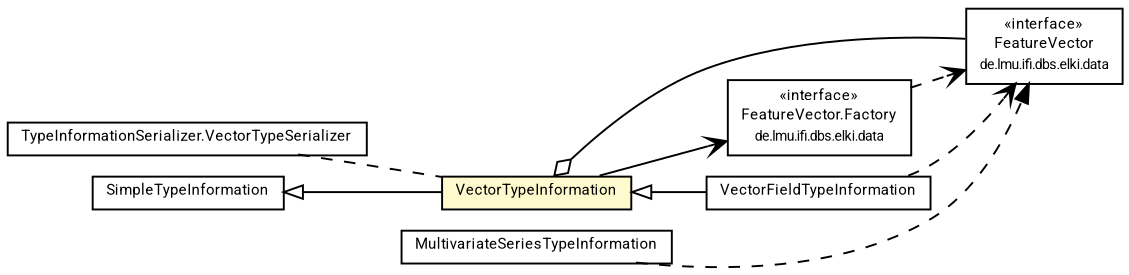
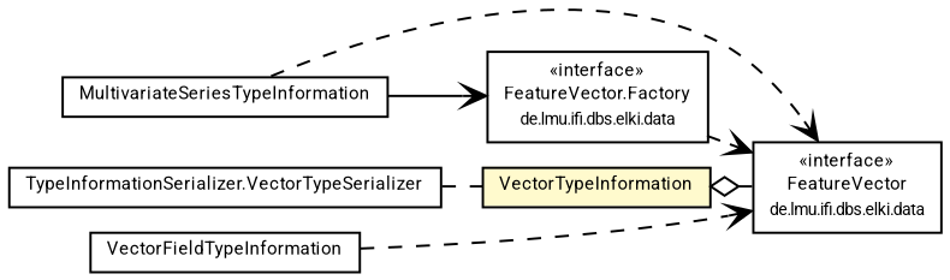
  digraph {
    nodesep=0.15
    rankdir=LR
    ranksep=0.25
    node [fontcolor=black fontname=Roboto fontsize=8 margin=0 shape=plaintext]
    edge [arrowhead=open color=black fontname=Roboto fontsize=7 labelfontname=Roboto labelfontsize=7 weight=0]
    n1 [height=0 label=<<table title="de.lmu.ifi.dbs.elki.data.FeatureVector" border="0" cellborder="1" cellspacing="0" cellpadding="2" href="../FeatureVector.html" target="_parent"> 		<tr><td><table border="0" cellspacing="0" cellpadding="1"> 		<tr><td align="center" balign="center"> &#171;interface&#187; </td></tr> 		<tr><td align="center" balign="center"> <font face="Roboto">FeatureVector</font> </td></tr> 		<tr><td align="center" balign="center"> <font face="Roboto" point-size="7.0">de.lmu.ifi.dbs.elki.data</font> </td></tr> 		</table></td></tr> 		</table>> width=0]
    n2 [height=0 label=<<table title="de.lmu.ifi.dbs.elki.data.FeatureVector.Factory" border="0" cellborder="1" cellspacing="0" cellpadding="2" href="../FeatureVector.Factory.html" target="_parent"> 		<tr><td><table border="0" cellspacing="0" cellpadding="1"> 		<tr><td align="center" balign="center"> &#171;interface&#187; </td></tr> 		<tr><td align="center" balign="center"> <font face="Roboto">FeatureVector.Factory</font> </td></tr> 		<tr><td align="center" balign="center"> <font face="Roboto" point-size="7.0">de.lmu.ifi.dbs.elki.data</font> </td></tr> 		</table></td></tr> 		</table>> width=0]
    n3 [height=0 label=<<table title="de.lmu.ifi.dbs.elki.data.type.VectorTypeInformation" border="0" cellborder="1" cellspacing="0" cellpadding="2" bgcolor="lemonChiffon" href="VectorTypeInformation.html" target="_parent"> 		<tr><td><table border="0" cellspacing="0" cellpadding="1"> 		<tr><td align="center" balign="center"> <font face="Roboto">VectorTypeInformation</font> </td></tr> 		</table></td></tr> 		</table>> width=0]
    n4 [height=0 label=<<table title="de.lmu.ifi.dbs.elki.data.type.VectorFieldTypeInformation" border="0" cellborder="1" cellspacing="0" cellpadding="2" href="VectorFieldTypeInformation.html" target="_parent"> 		<tr><td><table border="0" cellspacing="0" cellpadding="1"> 		<tr><td align="center" balign="center"> <font face="Roboto">VectorFieldTypeInformation</font> </td></tr> 		</table></td></tr> 		</table>> width=0]
    n5 [height=0 label=<<table title="de.lmu.ifi.dbs.elki.data.type.MultivariateSeriesTypeInformation" border="0" cellborder="1" cellspacing="0" cellpadding="2" href="MultivariateSeriesTypeInformation.html" target="_parent"> 		<tr><td><table border="0" cellspacing="0" cellpadding="1"> 		<tr><td align="center" balign="center"> <font face="Roboto">MultivariateSeriesTypeInformation</font> </td></tr> 		</table></td></tr> 		</table>> width=0]
    n6 [height=0 label=<<table title="de.lmu.ifi.dbs.elki.data.type.TypeInformationSerializer.VectorTypeSerializer" border="0" cellborder="1" cellspacing="0" cellpadding="2" href="TypeInformationSerializer.VectorTypeSerializer.html" target="_parent"> 		<tr><td><table border="0" cellspacing="0" cellpadding="1"> 		<tr><td align="center" balign="center"> <font face="Roboto">TypeInformationSerializer.VectorTypeSerializer</font> </td></tr> 		</table></td></tr> 		</table>> width=0]
-   n7 [height=0 label=<<table title="de.lmu.ifi.dbs.elki.data.type.SimpleTypeInformation" border="0" cellborder="1" cellspacing="0" cellpadding="2" href="SimpleTypeInformation.html" target="_parent"> 		<tr><td><table border="0" cellspacing="0" cellpadding="1"> 		<tr><td align="center" balign="center"> <font face="Roboto">SimpleTypeInformation</font> </td></tr> 		</table></td></tr> 		</table>> width=0]
    n2 -> n1 [style=dashed]
    n3 -> n1 [arrowhead=none arrowtail=ediamond dir=back weight=4]
-   n3 -> n2 [weight=1]
-   n3 -> n4 [arrowtail=empty dir=back weight=10 arrowhead=""]
+   n5 -> n2 [weight=1]
    n4 -> n1 [style=dashed]
-   n5 -> n1 [arrowhead=normal style=dashed]
+   n5 -> n1 [style=dashed]
    n6 -> n3 [arrowhead=none style=dashed weight=2]
-   n7 -> n3 [arrowtail=empty dir=back weight=10 arrowhead=""]
  }
